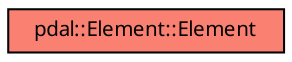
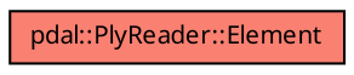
  digraph {
    rankdir=LR
    fontname="Noto Sans"
-   n1 [color=black fillcolor=salmon fontname="Noto Sans" fontsize=10 height=0.2 label="pdal::Element::Element" shape=record style=filled width=0.4]
+   n1 [color=black fillcolor=salmon fontname="Noto Sans" fontsize=10 height=0.2 label="pdal::PlyReader::Element" shape=record style=filled width=0.4]
  }
